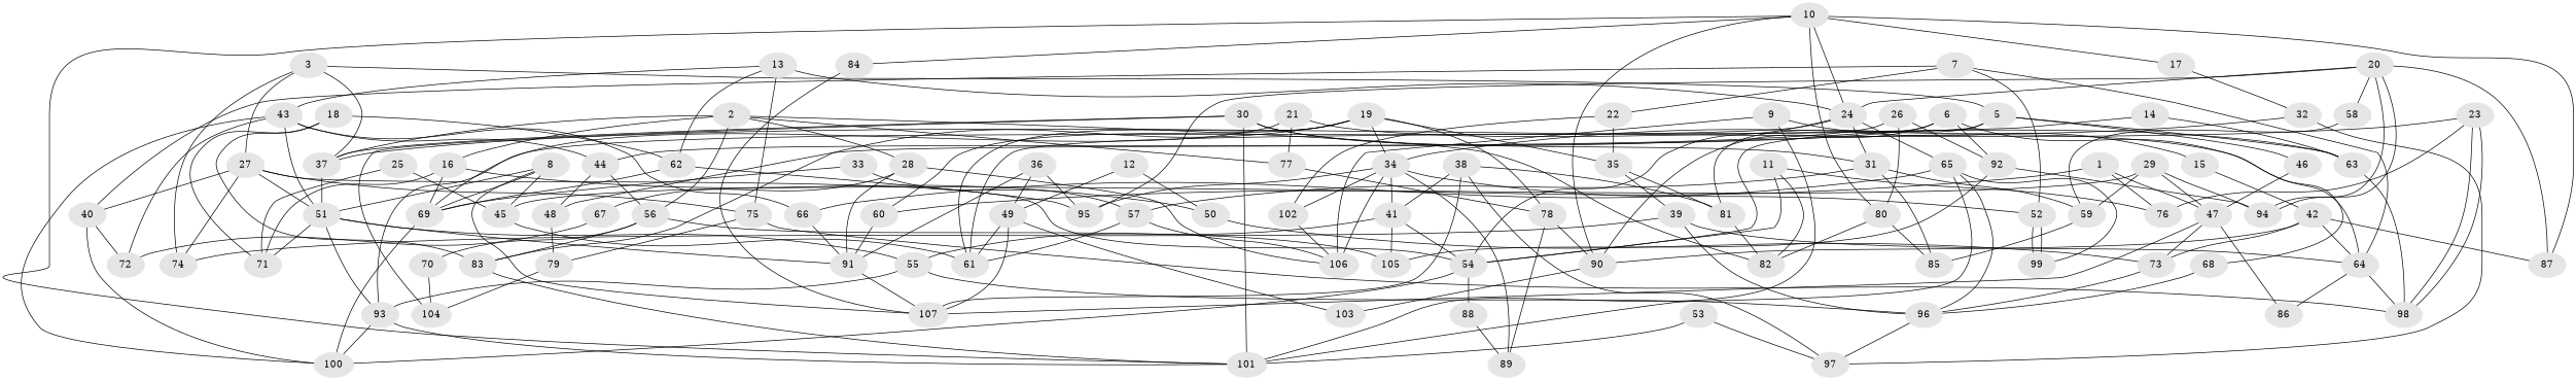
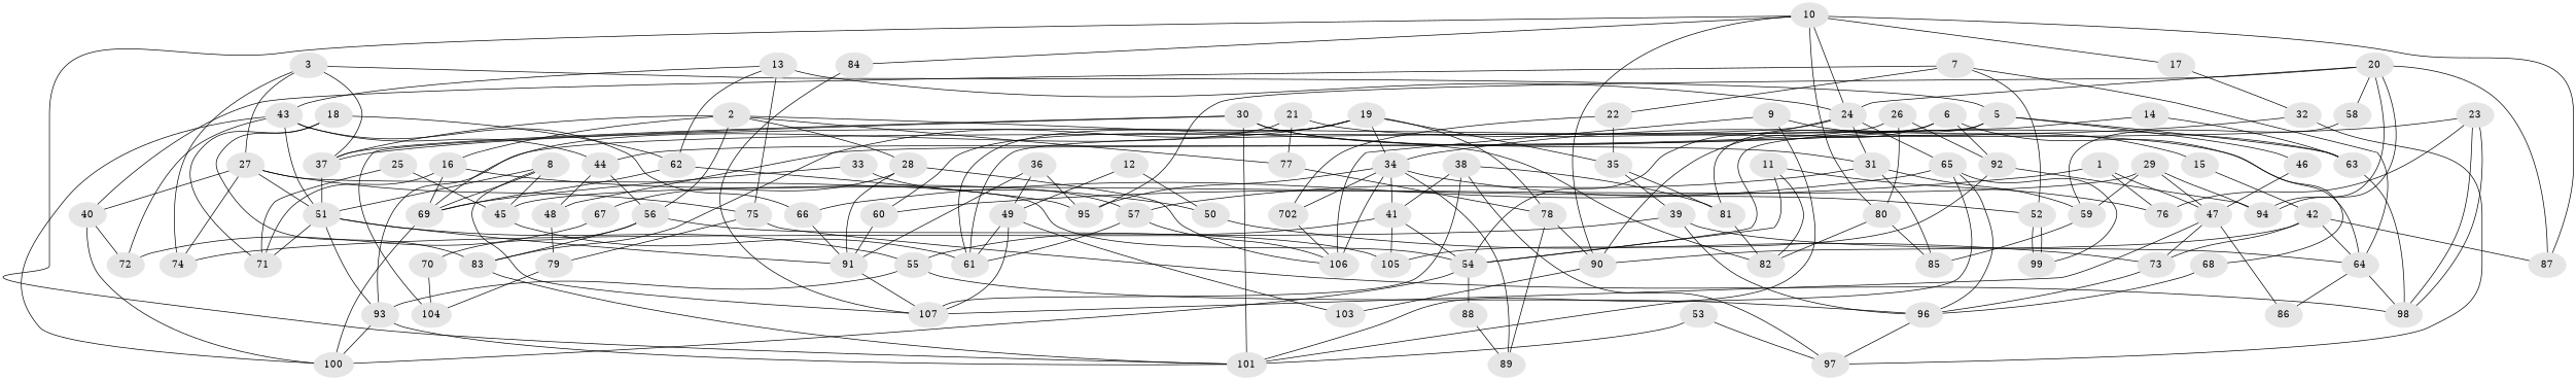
  graph {
    node [color=gray90 style=filled]
    1
    47
    60
    76
    107
    73
    86
    91
    2
    16
    28
    37
    56
    77
    82
    69
    50
    71
    67
    106
    51
    83
    105
    70
    78
    3
    5
    27
    74
    46
    61
    63
    81
    40
    54
    75
    21
    68
    96
    98
    6
    48
    90
    92
    79
    103
    94
    7
    22
    52
    64
    35
-   102
+   102 [label=702]
    72
    100
    99
    8
    45
    93
    55
    9
    15
    101
    42
    89
    10
    17
    24
    80
    84
    87
    32
    31
    65
    85
    11
    88
    12
    49
    13
    43
    62
    44
    66
    95
    14
    34
    97
    18
    19
    41
    39
    20
    58
    59
    23
    57
    25
    26
    29
    30
    104
    33
    36
    38
    53
    1 -- 47
    1 -- 60
    1 -- 76
    47 -- 107
    47 -- 73
    47 -- 86
    60 -- 91
    73 -- 96
    91 -- 107
    2 -- 16
    2 -- 28
    2 -- 37
    2 -- 56
    2 -- 77
    2 -- 82
    16 -- 69
    16 -- 50
    16 -- 71
    28 -- 91
    28 -- 67
    28 -- 106
    37 -- 51
    56 -- 83
    56 -- 105
    56 -- 70
    77 -- 78
    69 -- 100
    50 -- 73
    67 -- 72
    51 -- 91
    51 -- 71
    51 -- 93
    51 -- 55
    83 -- 101
    70 -- 104
    78 -- 90
    78 -- 89
    3 -- 37
    3 -- 5
    3 -- 27
    3 -- 74
    5 -- 46
    5 -- 61
    5 -- 63
    5 -- 81
    27 -- 51
    27 -- 74
    27 -- 40
    27 -- 54
    27 -- 75
    46 -- 47
    63 -- 98
    81 -- 82
    40 -- 72
    40 -- 100
    54 -- 100
    54 -- 88
    75 -- 98
    75 -- 79
    21 -- 77
    21 -- 69
    21 -- 63
    68 -- 96
    96 -- 97
    6 -- 68
    6 -- 48
    6 -- 90
    6 -- 92
    48 -- 79
    90 -- 103
    92 -- 105
    92 -- 94
    79 -- 104
    7 -- 40
    7 -- 22
    7 -- 52
    7 -- 64
    22 -- 35
    22 -- 102
    52 -- 99
    52 -- 99
    64 -- 86
    64 -- 98
    35 -- 81
    35 -- 39
    102 -- 106
    8 -- 107
    8 -- 69
    8 -- 51
    8 -- 45
    45 -- 61
    93 -- 100
    93 -- 101
    55 -- 96
    55 -- 93
    9 -- 106
    9 -- 15
    9 -- 101
    15 -- 42
    42 -- 73
    42 -- 90
    42 -- 64
    42 -- 87
    10 -- 90
    10 -- 101
    10 -- 17
    10 -- 24
    10 -- 80
    10 -- 84
    10 -- 87
    17 -- 32
    24 -- 54
    24 -- 93
    24 -- 31
    24 -- 65
    80 -- 82
    80 -- 85
    84 -- 107
    32 -- 34
    32 -- 97
    31 -- 85
    31 -- 59
    31 -- 57
    65 -- 96
    65 -- 99
    65 -- 101
    65 -- 66
    11 -- 76
    11 -- 82
    11 -- 54
    88 -- 89
    12 -- 50
    12 -- 49
    49 -- 107
    49 -- 61
    49 -- 103
    13 -- 75
    13 -- 24
    13 -- 43
    13 -- 62
    43 -- 51
    43 -- 72
    43 -- 100
    43 -- 44
    43 -- 66
    62 -- 69
    62 -- 95
    44 -- 56
    44 -- 48
    66 -- 91
    14 -- 63
    14 -- 54
    34 -- 106
    34 -- 52
    34 -- 102
    34 -- 89
    34 -- 95
    34 -- 41
    18 -- 71
    18 -- 83
    18 -- 62
    19 -- 60
    19 -- 83
    19 -- 78
    19 -- 61
    19 -- 35
    19 -- 34
    41 -- 105
    41 -- 54
    41 -- 55
    39 -- 74
    39 -- 96
    39 -- 64
    20 -- 94
    20 -- 94
    20 -- 24
    20 -- 87
    20 -- 95
    20 -- 58
    58 -- 59
    59 -- 85
    23 -- 76
    23 -- 37
    23 -- 98
    23 -- 98
    57 -- 106
    57 -- 61
    25 -- 71
    25 -- 45
    26 -- 92
    26 -- 80
    26 -- 44
    29 -- 47
    29 -- 94
    29 -- 45
    29 -- 59
    30 -- 37
    30 -- 64
    30 -- 101
    30 -- 31
    30 -- 104
    33 -- 69
    33 -- 57
    36 -- 91
    36 -- 49
    36 -- 95
    38 -- 107
    38 -- 81
    38 -- 97
    38 -- 41
    53 -- 101
    53 -- 97
  }
